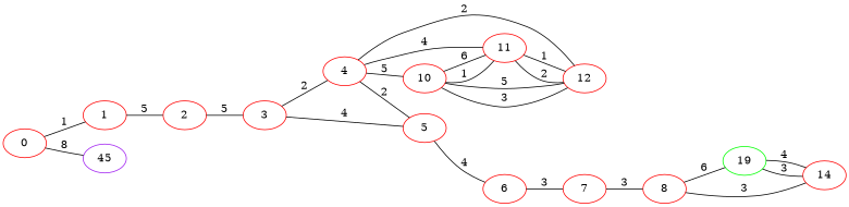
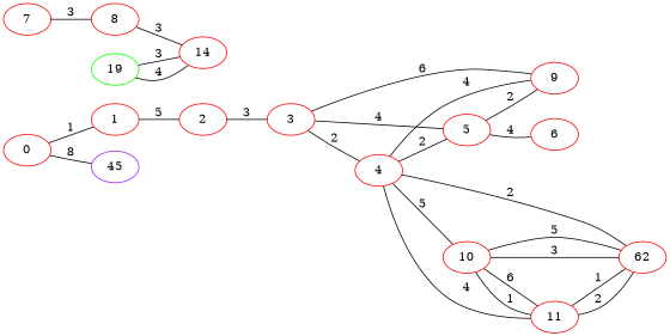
  graph {
    rankdir=LR
    node [color=red weight=1]
    0
    1
    n3 [color=purple label=45 weight=4]
    2
    3
    4
    5
+   9
    10
    11
-   12
+   12 [label=62]
    6
    7
    8
    n15 [color=green label=19 weight=2]
    14
    0 -- 1 [label=1]
    0 -- n3 [label=8]
    1 -- 2 [label=5]
-   2 -- 3 [label=5]
+   2 -- 3 [label=3]
    3 -- 4 [label=2]
    3 -- 5 [label=4]
+   3 -- 9 [label=6]
    4 -- 5 [label=2]
+   4 -- 9 [label=4]
    4 -- 10 [label=5]
    4 -- 11 [label=4]
    4 -- 12 [label=2]
+   5 -- 9 [label=2]
    5 -- 6 [label=4]
    10 -- 11 [label=6]
    10 -- 11 [label=1]
    10 -- 12 [label=5]
    10 -- 12 [label=3]
    11 -- 12 [label=1]
    11 -- 12 [label=2]
-   6 -- 7 [label=3]
    7 -- 8 [label=3]
-   8 -- n15 [label=6]
    8 -- 14 [label=3]
    n15 -- 14 [label=3]
    n15 -- 14 [label=4]
  }
